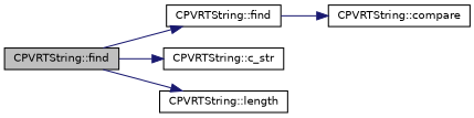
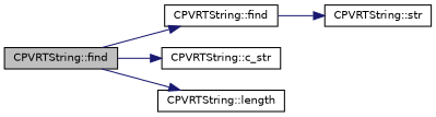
  digraph {
    rankdir=LR
    node [color=black fillcolor=white fontname=Helvetica fontsize=10 shape=record style=filled]
    edge [color=midnightblue fontname=Helvetica fontsize=10 labelfontname=Helvetica labelfontsize=10 style=solid]
    n1 [fillcolor=grey75 fontcolor=black height=0.2 label="CPVRTString::find" width=0.4]
    n2 [height=0.2 label="CPVRTString::find" width=0.4]
    n3 [height=0.2 label="CPVRTString::c_str" width=0.4]
    n4 [height=0.2 label="CPVRTString::length" width=0.4]
-   n5 [height=0.2 label="CPVRTString::compare" width=0.4]
+   n5 [height=0.2 label="CPVRTString::str" width=0.4]
    n1 -> n2
    n1 -> n3
    n1 -> n4
    n2 -> n5
  }
